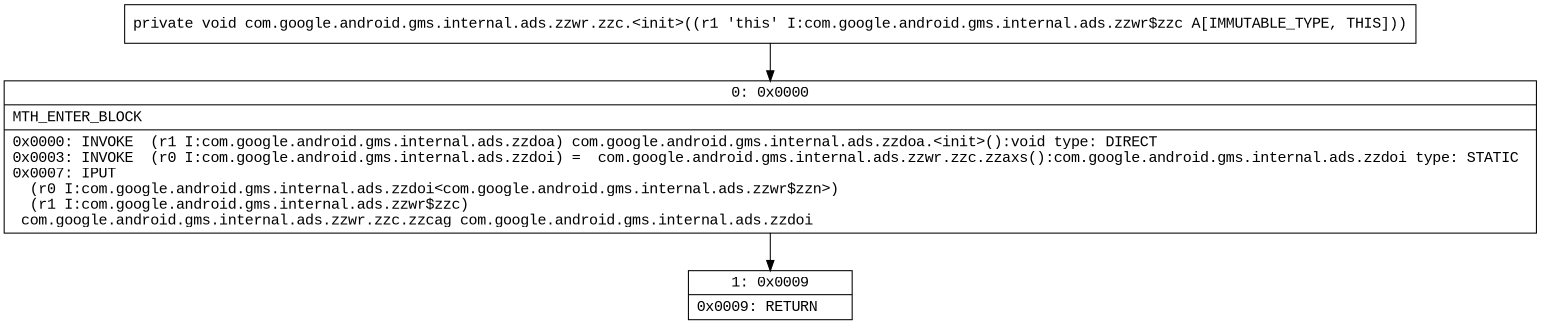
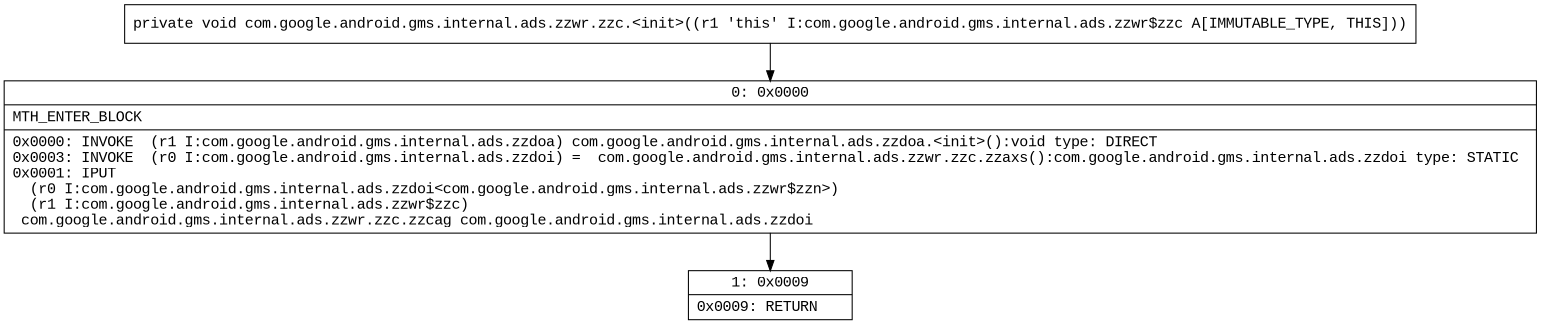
  digraph {
    fontname="Liberation Mono"
    node [shape=record fontname="Liberation Mono"]
    edge [fontname="Liberation Mono"]
-   n1 [label="{0\:\ 0x0000|MTH_ENTER_BLOCK\l|0x0000: INVOKE  (r1 I:com.google.android.gms.internal.ads.zzdoa) com.google.android.gms.internal.ads.zzdoa.\<init\>():void type: DIRECT \l0x0003: INVOKE  (r0 I:com.google.android.gms.internal.ads.zzdoi) =  com.google.android.gms.internal.ads.zzwr.zzc.zzaxs():com.google.android.gms.internal.ads.zzdoi type: STATIC \l0x0007: IPUT  \l  (r0 I:com.google.android.gms.internal.ads.zzdoi\<com.google.android.gms.internal.ads.zzwr$zzn\>)\l  (r1 I:com.google.android.gms.internal.ads.zzwr$zzc)\l com.google.android.gms.internal.ads.zzwr.zzc.zzcag com.google.android.gms.internal.ads.zzdoi \l}"]
+   n1 [label="{0\:\ 0x0000|MTH_ENTER_BLOCK\l|0x0000: INVOKE  (r1 I:com.google.android.gms.internal.ads.zzdoa) com.google.android.gms.internal.ads.zzdoa.\<init\>():void type: DIRECT \l0x0003: INVOKE  (r0 I:com.google.android.gms.internal.ads.zzdoi) =  com.google.android.gms.internal.ads.zzwr.zzc.zzaxs():com.google.android.gms.internal.ads.zzdoi type: STATIC \l0x0001: IPUT  \l  (r0 I:com.google.android.gms.internal.ads.zzdoi\<com.google.android.gms.internal.ads.zzwr$zzn\>)\l  (r1 I:com.google.android.gms.internal.ads.zzwr$zzc)\l com.google.android.gms.internal.ads.zzwr.zzc.zzcag com.google.android.gms.internal.ads.zzdoi \l}"]
    n2 [label="{1\:\ 0x0009|0x0009: RETURN   \l}"]
    n3 [label="{private void com.google.android.gms.internal.ads.zzwr.zzc.\<init\>((r1 'this' I:com.google.android.gms.internal.ads.zzwr$zzc A[IMMUTABLE_TYPE, THIS])) }"]
    n1 -> n2
    n3 -> n1
  }
